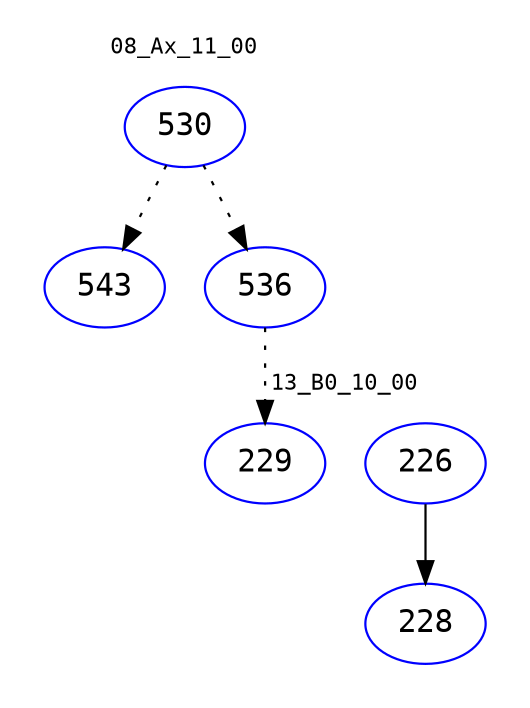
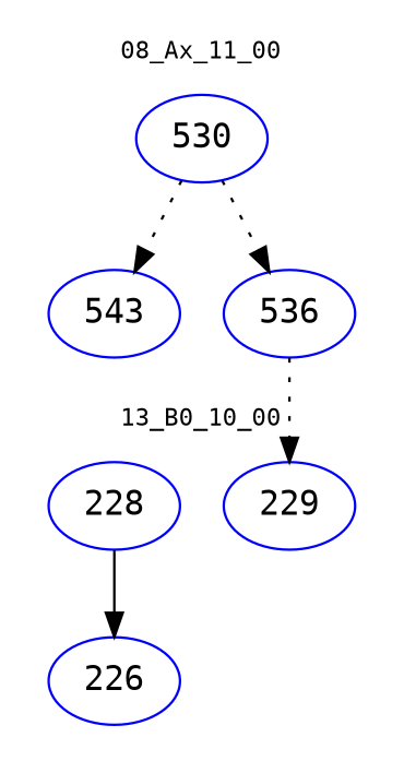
  digraph {
    fontname="DejaVu Sans Mono"
    node [color=blue fontname="DejaVu Sans Mono"]
    edge [color=black fontname="DejaVu Sans Mono" style=dotted]
    n1 [label=530]
    n2 [label=543]
    n3 [label=536]
    n4 [label=226]
    n5 [label=229]
    n6 [label=228]
    subgraph cluster_1 {
      color=white
      fontsize=10
      label="08_Ax_11_00"
      n1
      n2
      n3
    }
    subgraph cluster_2 {
      color=white
      fontsize=10
      label="13_B0_10_00"
      n4
      n5
      n6
    }
    n1 -> n2
    n1 -> n3
    n3 -> n5
-   n4 -> n6 [style=solid]
+   n6 -> n4 [style=solid]
  }
